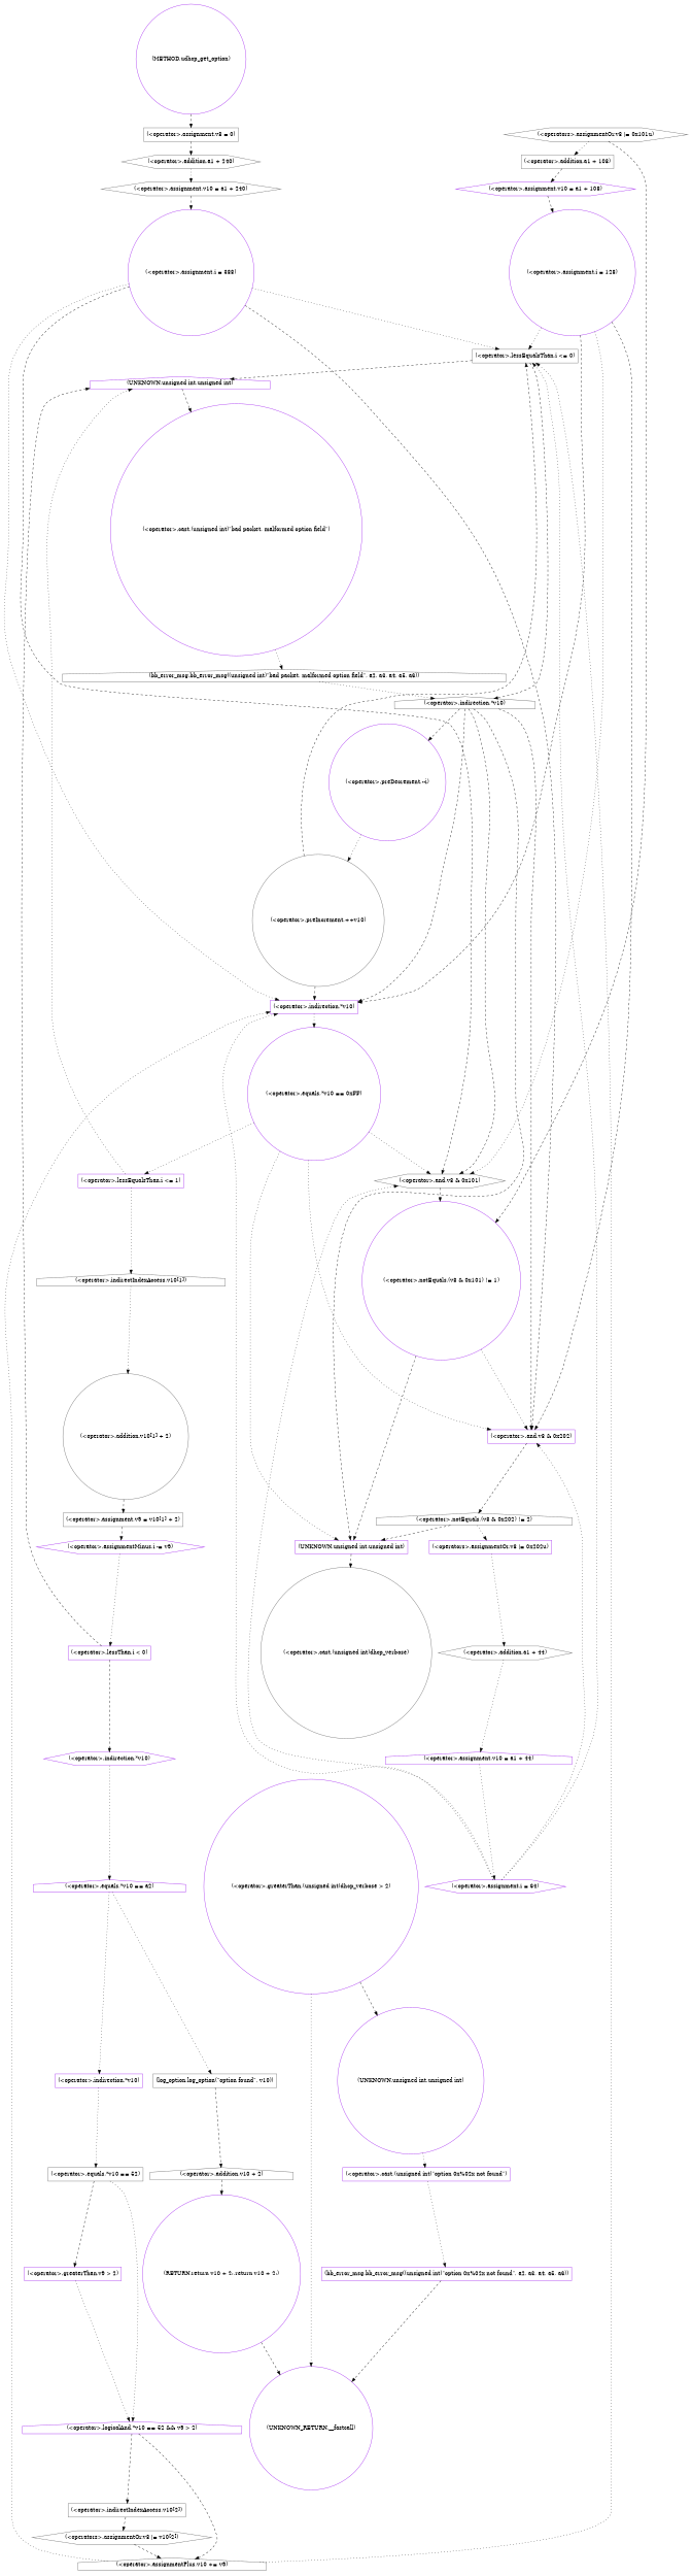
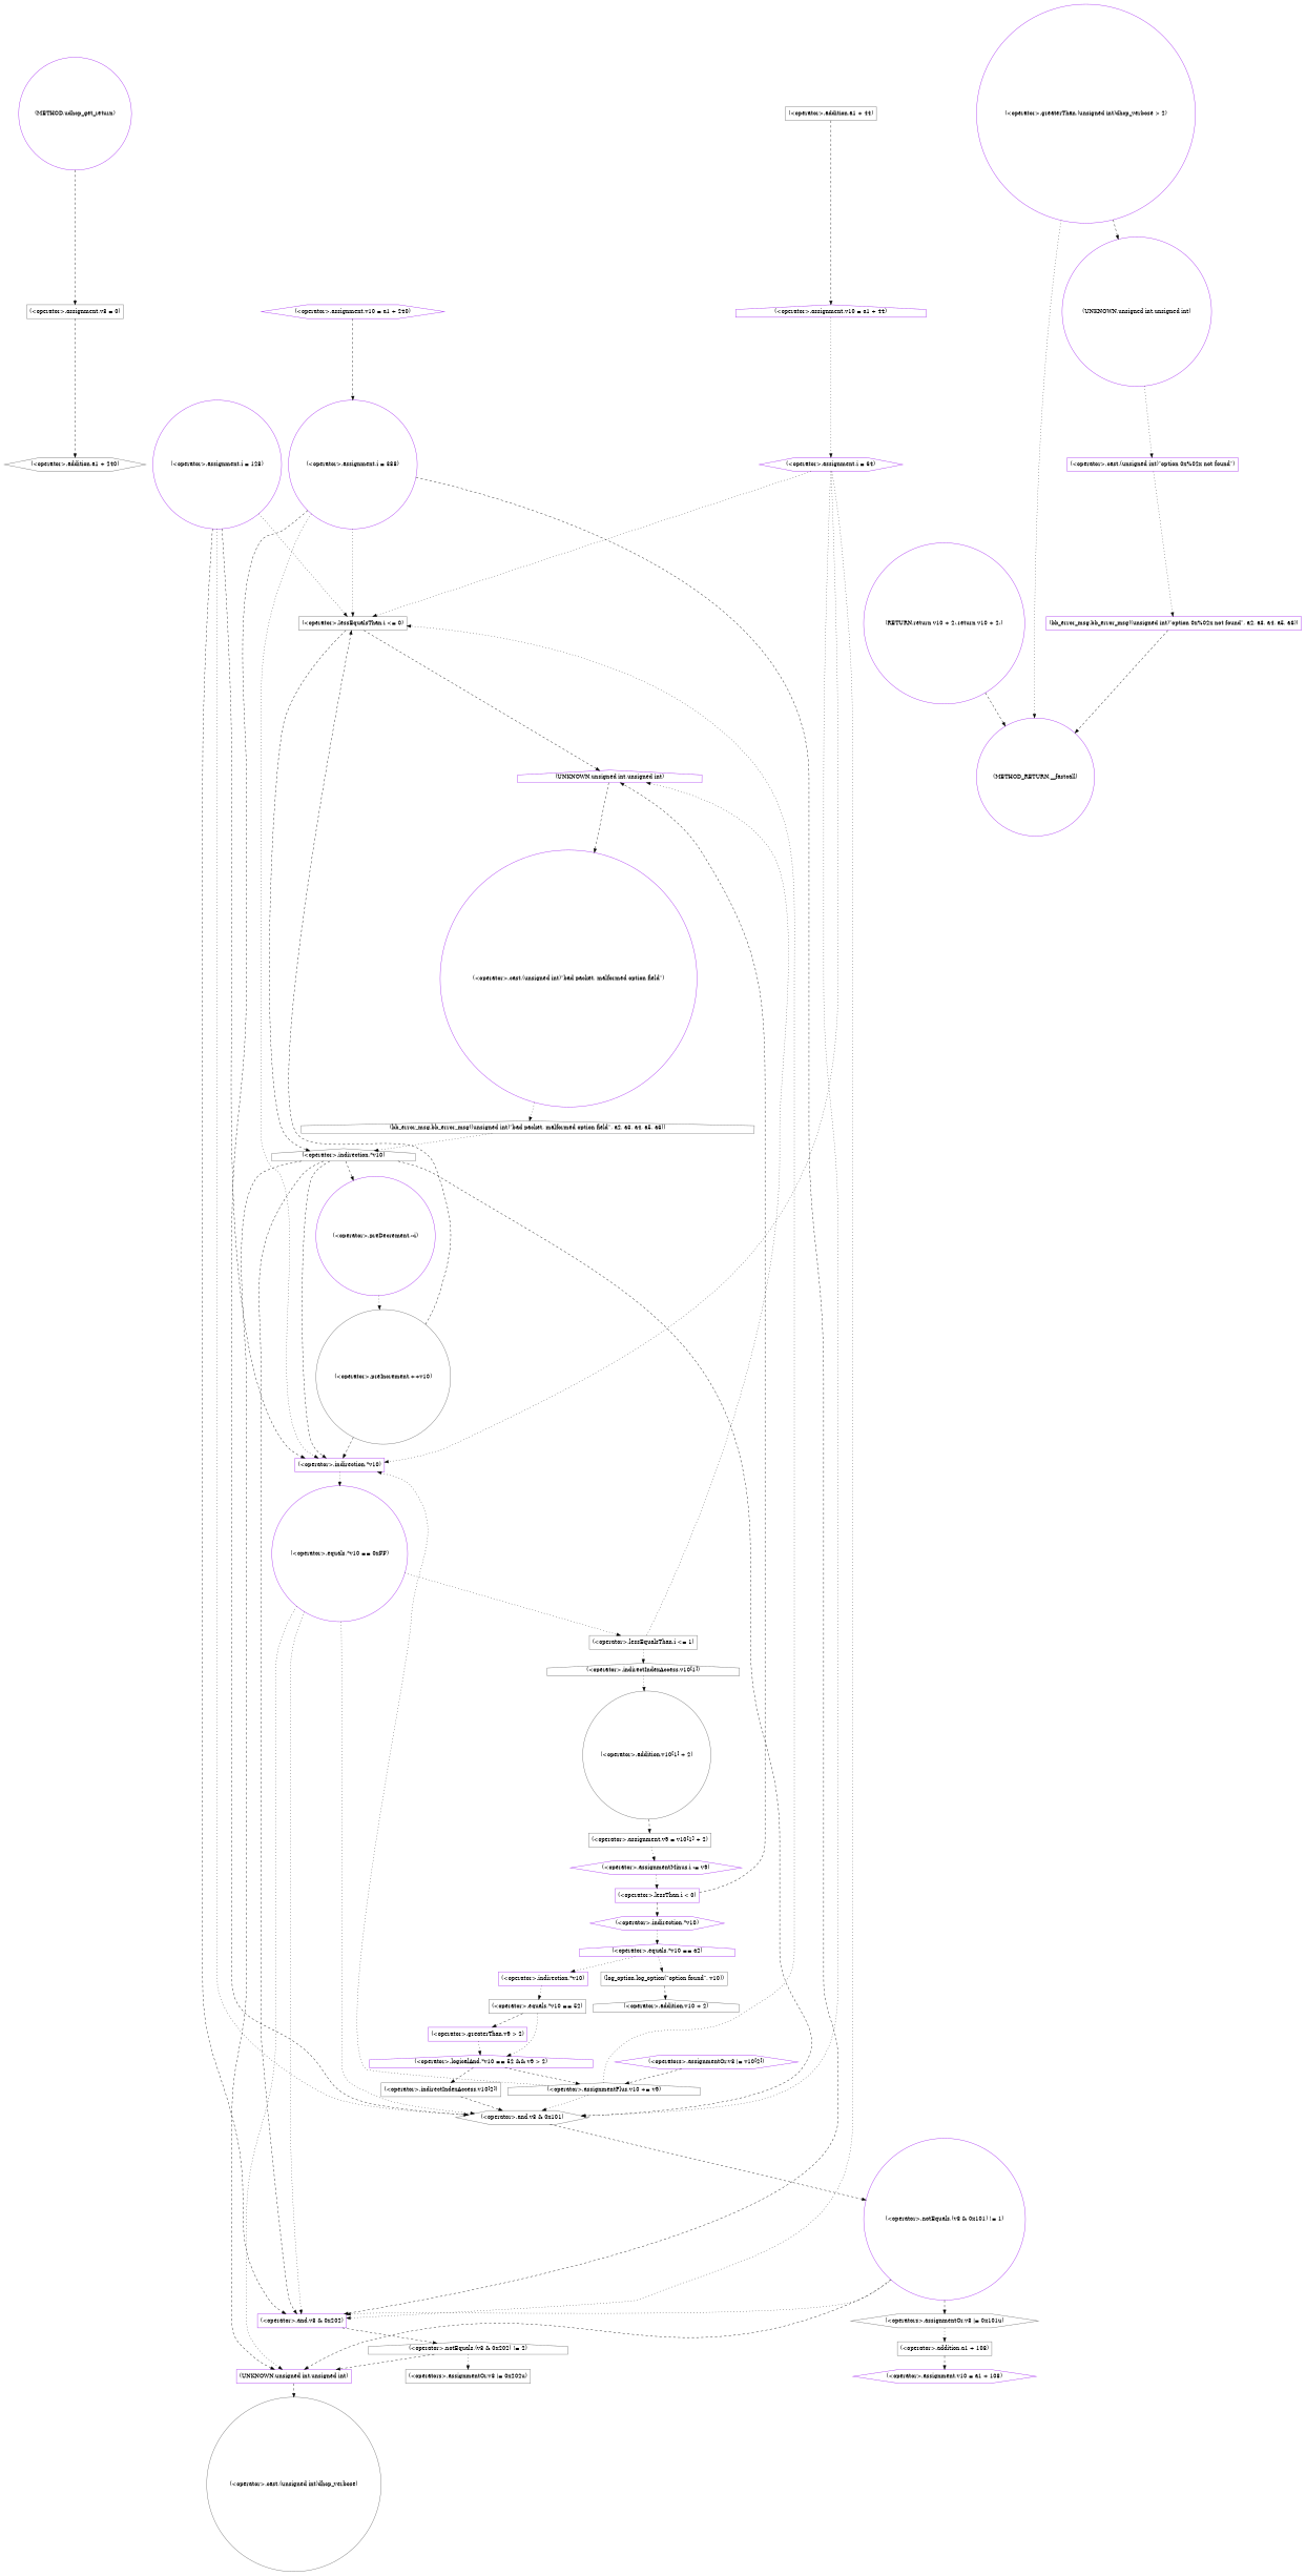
  digraph {
    node [color=purple shape=box]
    edge [style=dashed]
    n1 [color=gray40 label="(<operator>.assignment,v8 = 0)"]
    n2 [color=gray40 label="(<operator>.addition,a1 + 240)" shape=hexagon]
-   n3 [color=gray40 label="(<operator>.assignment,v10 = a1 + 240)" shape=hexagon]
+   n3 [label="(<operator>.assignment,v10 = a1 + 240)" shape=hexagon]
    n4 [label="(<operator>.assignment,i = 388)" shape=circle]
    n5 [color=gray40 label="(<operator>.lessEqualsThan,i <= 0)"]
    n6 [label="(<operator>.indirection,*v10)"]
    n7 [color=gray40 label="(<operator>.and,v8 & 0x101)" shape=hexagon]
    n8 [label="(<operator>.and,v8 & 0x202)"]
    n9 [label="(UNKNOWN,unsigned int,unsigned int)" shape=house]
    n10 [color=gray40 label="(<operator>.indirection,*v10)" shape=house]
    n11 [label="(<operator>.equals,*v10 == 0xFF)" shape=circle]
    n12 [label="(<operator>.notEquals,(v8 & 0x101) != 1)" shape=circle]
    n13 [color=gray40 label="(<operator>.notEquals,(v8 & 0x202) != 2)" shape=house]
    n14 [label="(<operator>.assignment,i = 64)" shape=hexagon]
    n15 [label="(<operator>.cast,(unsigned int)\"bad packet, malformed option field\")" shape=circle]
    n16 [label="(<operator>.preDecrement,--i)" shape=circle]
    n17 [label="(UNKNOWN,unsigned int,unsigned int)"]
    n18 [color=gray40 label="(bb_error_msg,bb_error_msg((unsigned int)\"bad packet, malformed option field\", a2, a3, a4, a5, a6))" shape=house]
    n19 [color=gray40 label="(<operator>.preIncrement,++v10)" shape=circle]
    n20 [color=gray40 label="(<operator>.cast,(unsigned int)dhcp_verbose)" shape=circle]
-   n21 [label="(<operator>.lessEqualsThan,i <= 1)"]
+   n21 [color=gray40 label="(<operator>.lessEqualsThan,i <= 1)"]
    n22 [color=gray40 label="(<operator>.indirectIndexAccess,v10[1])" shape=house]
    n23 [color=gray40 label="(<operator>.addition,v10[1] + 2)" shape=circle]
    n24 [color=gray40 label="(<operator>.assignment,v9 = v10[1] + 2)"]
    n25 [label="(<operator>.assignmentMinus,i -= v9)" shape=hexagon]
    n26 [label="(<operator>.lessThan,i < 0)"]
    n27 [label="(<operator>.indirection,*v10)" shape=hexagon]
    n28 [label="(<operator>.equals,*v10 == a2)" shape=house]
    n29 [color=gray40 label="(log_option,log_option(\"option found\", v10))"]
    n30 [label="(<operator>.indirection,*v10)"]
    n31 [color=gray40 label="(<operator>.addition,v10 + 2)" shape=house]
    n32 [color=gray40 label="(<operator>.equals,*v10 == 52)"]
    n33 [label="(RETURN,return v10 + 2;,return v10 + 2;)" shape=circle]
-   n34 [label="(UNKNOWN_RETURN,__fastcall)" shape=circle]
+   n34 [label="(METHOD_RETURN,__fastcall)" shape=circle]
    n35 [label="(<operator>.logicalAnd,*v10 == 52 && v9 > 2)" shape=house]
    n36 [color=gray40 label="(<operator>.indirectIndexAccess,v10[2])"]
    n37 [color=gray40 label="(<operator>.assignmentPlus,v10 += v9)" shape=house]
-   n38 [color=gray40 label="(<operators>.assignmentOr,v8 |= v10[2])" shape=hexagon]
+   n38 [label="(<operators>.assignmentOr,v8 |= v10[2])" shape=hexagon]
    n39 [label="(<operator>.greaterThan,v9 > 2)"]
    n40 [color=gray40 label="(<operators>.assignmentOr,v8 |= 0x101u)" shape=hexagon]
    n41 [color=gray40 label="(<operator>.addition,a1 + 108)"]
    n42 [label="(<operator>.assignment,v10 = a1 + 108)" shape=hexagon]
    n43 [label="(<operator>.assignment,i = 128)" shape=circle]
-   n44 [label="(<operators>.assignmentOr,v8 |= 0x202u)"]
-   n45 [color=gray40 label="(<operator>.addition,a1 + 44)" shape=hexagon]
+   n44 [color=gray40 label="(<operators>.assignmentOr,v8 |= 0x202u)"]
+   n45 [color=gray40 label="(<operator>.addition,a1 + 44)"]
    n46 [label="(<operator>.assignment,v10 = a1 + 44)" shape=house]
    n47 [label="(<operator>.greaterThan,(unsigned int)dhcp_verbose > 2)" shape=circle]
    n48 [label="(UNKNOWN,unsigned int,unsigned int)" shape=circle]
    n49 [label="(<operator>.cast,(unsigned int)\"option 0x%02x not found\")"]
    n50 [label="(bb_error_msg,bb_error_msg((unsigned int)\"option 0x%02x not found\", a2, a3, a4, a5, a6))"]
-   n51 [label="(METHOD,udhcp_get_option)" shape=circle]
+   n51 [label="(METHOD,udhcp_get_return)" shape=circle]
    n1 -> n2
-   n2 -> n3 [style=dotted]
    n3 -> n4
    n4 -> n5 [style=dotted]
    n4 -> n6 [style=dotted]
    n4 -> n7
    n4 -> n8
    n5 -> n9
    n5 -> n10
    n6 -> n11 [style=dotted]
    n7 -> n12
    n8 -> n13
    n9 -> n15
    n10 -> n6
    n10 -> n7
    n10 -> n8
    n10 -> n16
    n10 -> n17
    n11 -> n7 [style=dotted]
    n11 -> n8 [style=dotted]
    n11 -> n17 [style=dotted]
    n11 -> n21 [style=dotted]
    n12 -> n8 [style=dotted]
    n12 -> n17
-   n40 -> n12
+   n12 -> n40
    n13 -> n17
    n13 -> n44 [style=dotted]
    n14 -> n5 [style=dotted]
    n14 -> n6 [style=dotted]
    n14 -> n7 [style=dotted]
    n14 -> n8 [style=dotted]
    n15 -> n18 [style=dotted]
    n16 -> n19 [style=dotted]
    n17 -> n20
    n18 -> n10 [style=dotted]
    n19 -> n5
    n19 -> n6
    n21 -> n9 [style=dotted]
    n21 -> n22 [style=dotted]
    n22 -> n23 [style=dotted]
    n23 -> n24
-   n24 -> n25
+   n24 -> n25 [style=dotted]
    n25 -> n26 [style=dotted]
    n26 -> n9
    n26 -> n27
    n27 -> n28 [style=dotted]
    n28 -> n29 [style=dotted]
    n28 -> n30 [style=dotted]
    n29 -> n31
    n30 -> n32 [style=dotted]
-   n31 -> n33
    n32 -> n35 [style=dotted]
    n32 -> n39
    n33 -> n34
    n35 -> n36
    n35 -> n37
-   n36 -> n38
+   n36 -> n7
    n37 -> n5 [style=dotted]
    n37 -> n6 [style=dotted]
+   n37 -> n7 [style=dotted]
    n38 -> n37
    n39 -> n35 [style=dotted]
    n40 -> n41 [style=dotted]
    n41 -> n42
-   n42 -> n43
    n43 -> n5 [style=dotted]
    n43 -> n6
    n43 -> n7 [style=dotted]
    n43 -> n8
-   n44 -> n45 [style=dotted]
-   n45 -> n46 [style=dotted]
+   n45 -> n46
    n46 -> n14 [style=dotted]
    n47 -> n34 [style=dotted]
    n47 -> n48
    n48 -> n49 [style=dotted]
    n49 -> n50 [style=dotted]
    n50 -> n34
    n51 -> n1
  }
